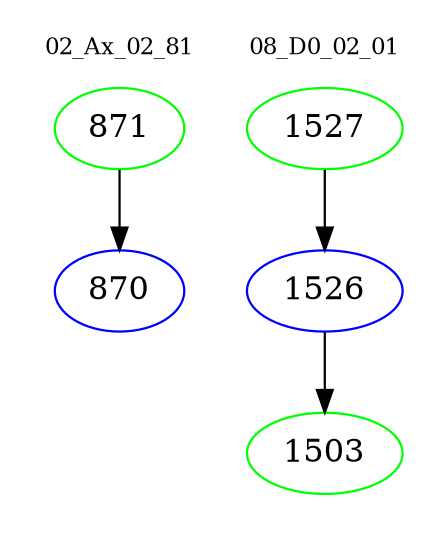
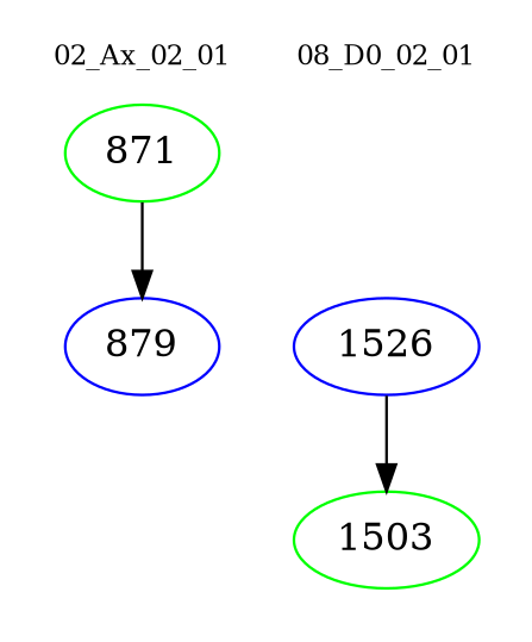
  digraph {
    node [color=green]
    edge [color=black]
    n1 [label=871]
-   n2 [color=blue label=870]
-   n3 [label=1527]
+   n2 [color=blue label=879]
    n4 [color=blue label=1526]
    n5 [label=1503]
    subgraph cluster_1 {
      color=white
      fontsize=10
-     label="02_Ax_02_81"
+     label="02_Ax_02_01"
      n1
      n2
    }
    subgraph cluster_2 {
      color=white
      fontsize=10
      label="08_D0_02_01"
-     n3
      n4
      n5
    }
    n1 -> n2
-   n3 -> n4
    n4 -> n5
  }
